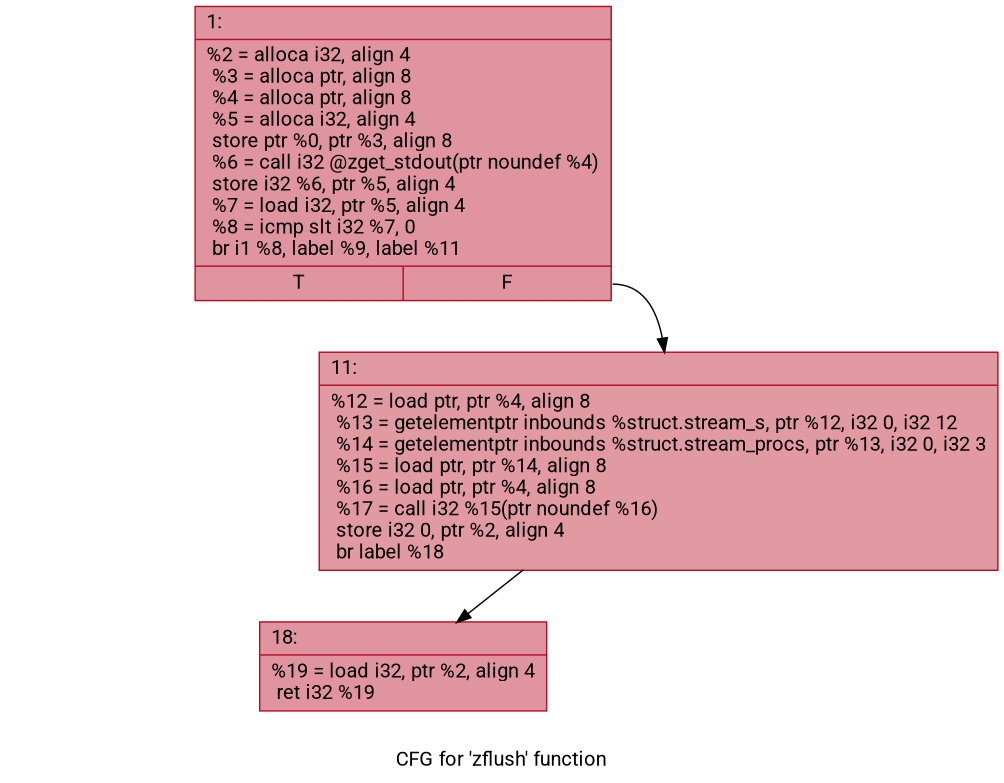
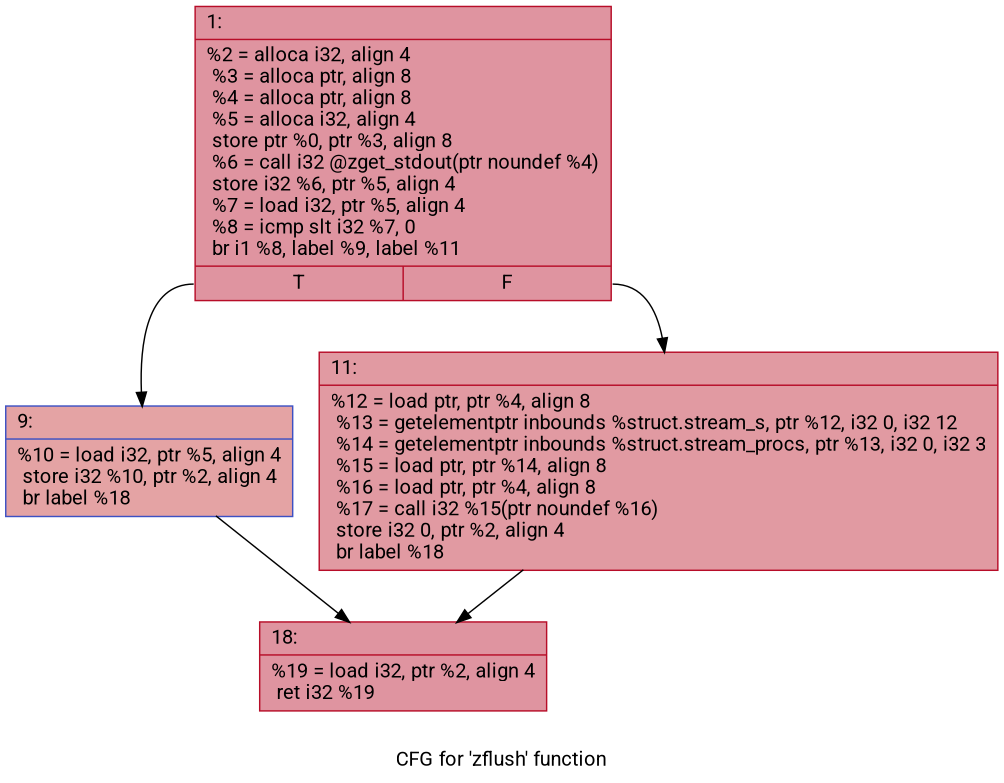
  digraph {
    label="CFG for 'zflush' function"
    fontname=Roboto
    node [color="#b70d28ff" fillcolor="#b70d2870" fontname=Roboto shape=record style=filled]
    edge [fontname=Roboto]
    n1 [label="{1:\l|  %2 = alloca i32, align 4\l  %3 = alloca ptr, align 8\l  %4 = alloca ptr, align 8\l  %5 = alloca i32, align 4\l  store ptr %0, ptr %3, align 8\l  %6 = call i32 @zget_stdout(ptr noundef %4)\l  store i32 %6, ptr %5, align 4\l  %7 = load i32, ptr %5, align 4\l  %8 = icmp slt i32 %7, 0\l  br i1 %8, label %9, label %11\l|{<s0>T|<s1>F}}"]
+   n2 [color="#3d50c3ff" fillcolor="#c32e3170" label="{9:\l|  %10 = load i32, ptr %5, align 4\l  store i32 %10, ptr %2, align 4\l  br label %18\l}"]
    n3 [fillcolor="#bb1b2c70" label="{11:\l|  %12 = load ptr, ptr %4, align 8\l  %13 = getelementptr inbounds %struct.stream_s, ptr %12, i32 0, i32 12\l  %14 = getelementptr inbounds %struct.stream_procs, ptr %13, i32 0, i32 3\l  %15 = load ptr, ptr %14, align 8\l  %16 = load ptr, ptr %4, align 8\l  %17 = call i32 %15(ptr noundef %16)\l  store i32 0, ptr %2, align 4\l  br label %18\l}"]
    n4 [label="{18:\l|  %19 = load i32, ptr %2, align 4\l  ret i32 %19\l}"]
+   n1 -> n2 [tailport=s0]
    n1 -> n3 [tailport=s1]
+   n2 -> n4
    n3 -> n4
  }
